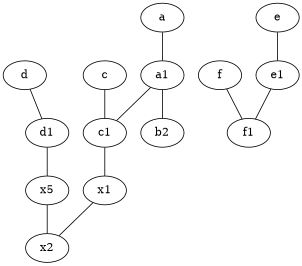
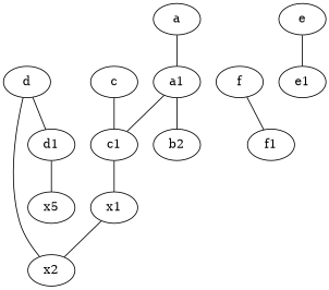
  graph {
    node [labelfontsize=50]
    n1 [label=b2]
    x1
    x2
    n4 [label=x5]
    d1
    e1
    f1
    c1
    a1
    d
    c
    f
    a
    e
    x1 -- x2
-   n4 -- x2
+   d -- x2
    d1 -- n4
-   e1 -- f1
    c1 -- x1
    a1 -- n1
    a1 -- c1
    d -- d1
    c -- c1
    f -- f1
    a -- a1
    e -- e1
  }
